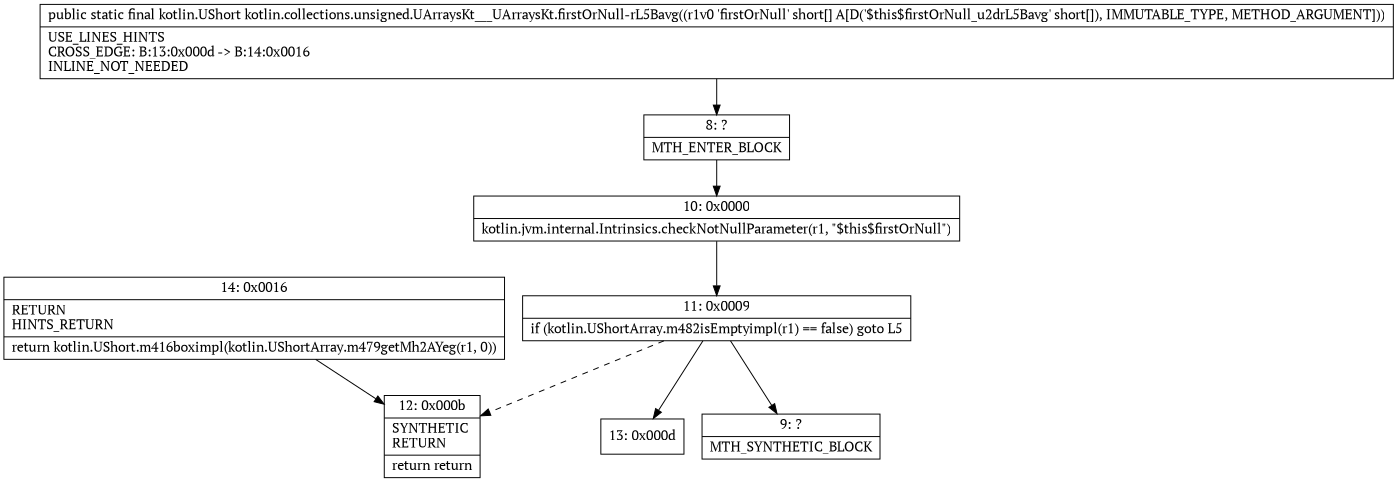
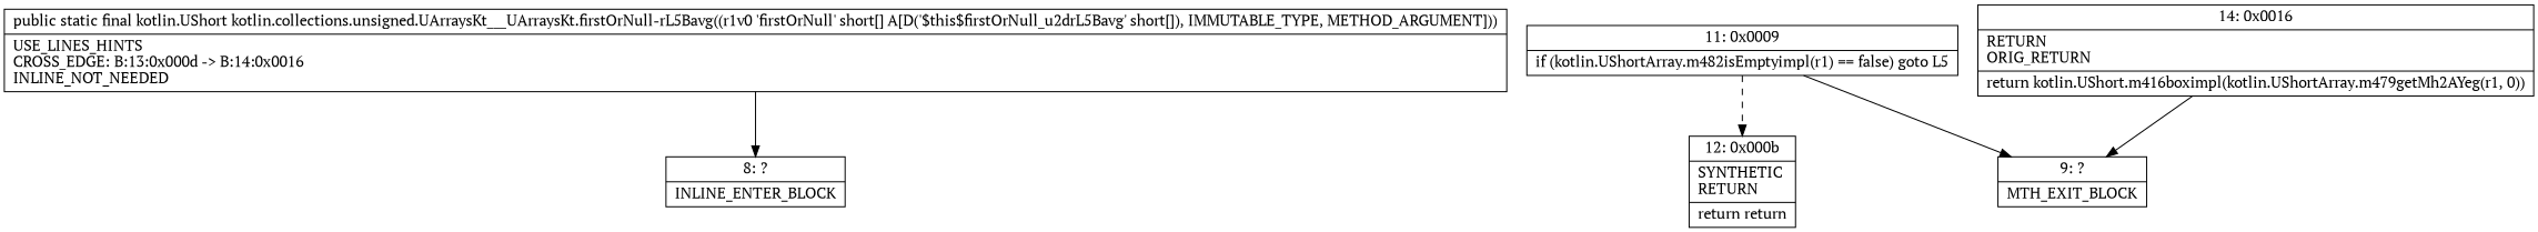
  digraph {
    fontname="PT Serif"
    node [fontname="PT Serif" shape=record]
    edge [fontname="PT Serif"]
-   n1 [label="{8\:\ ?|MTH_ENTER_BLOCK\l}"]
-   n2 [label="{10\:\ 0x0000|kotlin.jvm.internal.Intrinsics.checkNotNullParameter(r1, \"$this$firstOrNull\")\l}"]
+   n1 [label="{8\:\ ?|INLINE_ENTER_BLOCK\l}"]
    n3 [label="{11\:\ 0x0009|if (kotlin.UShortArray.m482isEmptyimpl(r1) == false) goto L5\l}"]
    n4 [label="{12\:\ 0x000b|SYNTHETIC\lRETURN\l|return return\l}"]
-   n5 [label="{13\:\ 0x000d}"]
-   n6 [label="{9\:\ ?|MTH_SYNTHETIC_BLOCK\l}"]
-   n7 [label="{14\:\ 0x0016|RETURN\lHINTS_RETURN\l|return kotlin.UShort.m416boximpl(kotlin.UShortArray.m479getMh2AYeg(r1, 0))\l}"]
+   n6 [label="{9\:\ ?|MTH_EXIT_BLOCK\l}"]
+   n7 [label="{14\:\ 0x0016|RETURN\lORIG_RETURN\l|return kotlin.UShort.m416boximpl(kotlin.UShortArray.m479getMh2AYeg(r1, 0))\l}"]
    n8 [label="{public static final kotlin.UShort kotlin.collections.unsigned.UArraysKt___UArraysKt.firstOrNull\-rL5Bavg((r1v0 'firstOrNull' short[] A[D('$this$firstOrNull_u2drL5Bavg' short[]), IMMUTABLE_TYPE, METHOD_ARGUMENT]))  | USE_LINES_HINTS\lCROSS_EDGE: B:13:0x000d \-\> B:14:0x0016\lINLINE_NOT_NEEDED\l}"]
-   n1 -> n2
-   n2 -> n3
    n3 -> n4 [style=dashed]
-   n3 -> n5
    n3 -> n6
-   n7 -> n4
+   n7 -> n6
    n8 -> n1
  }
